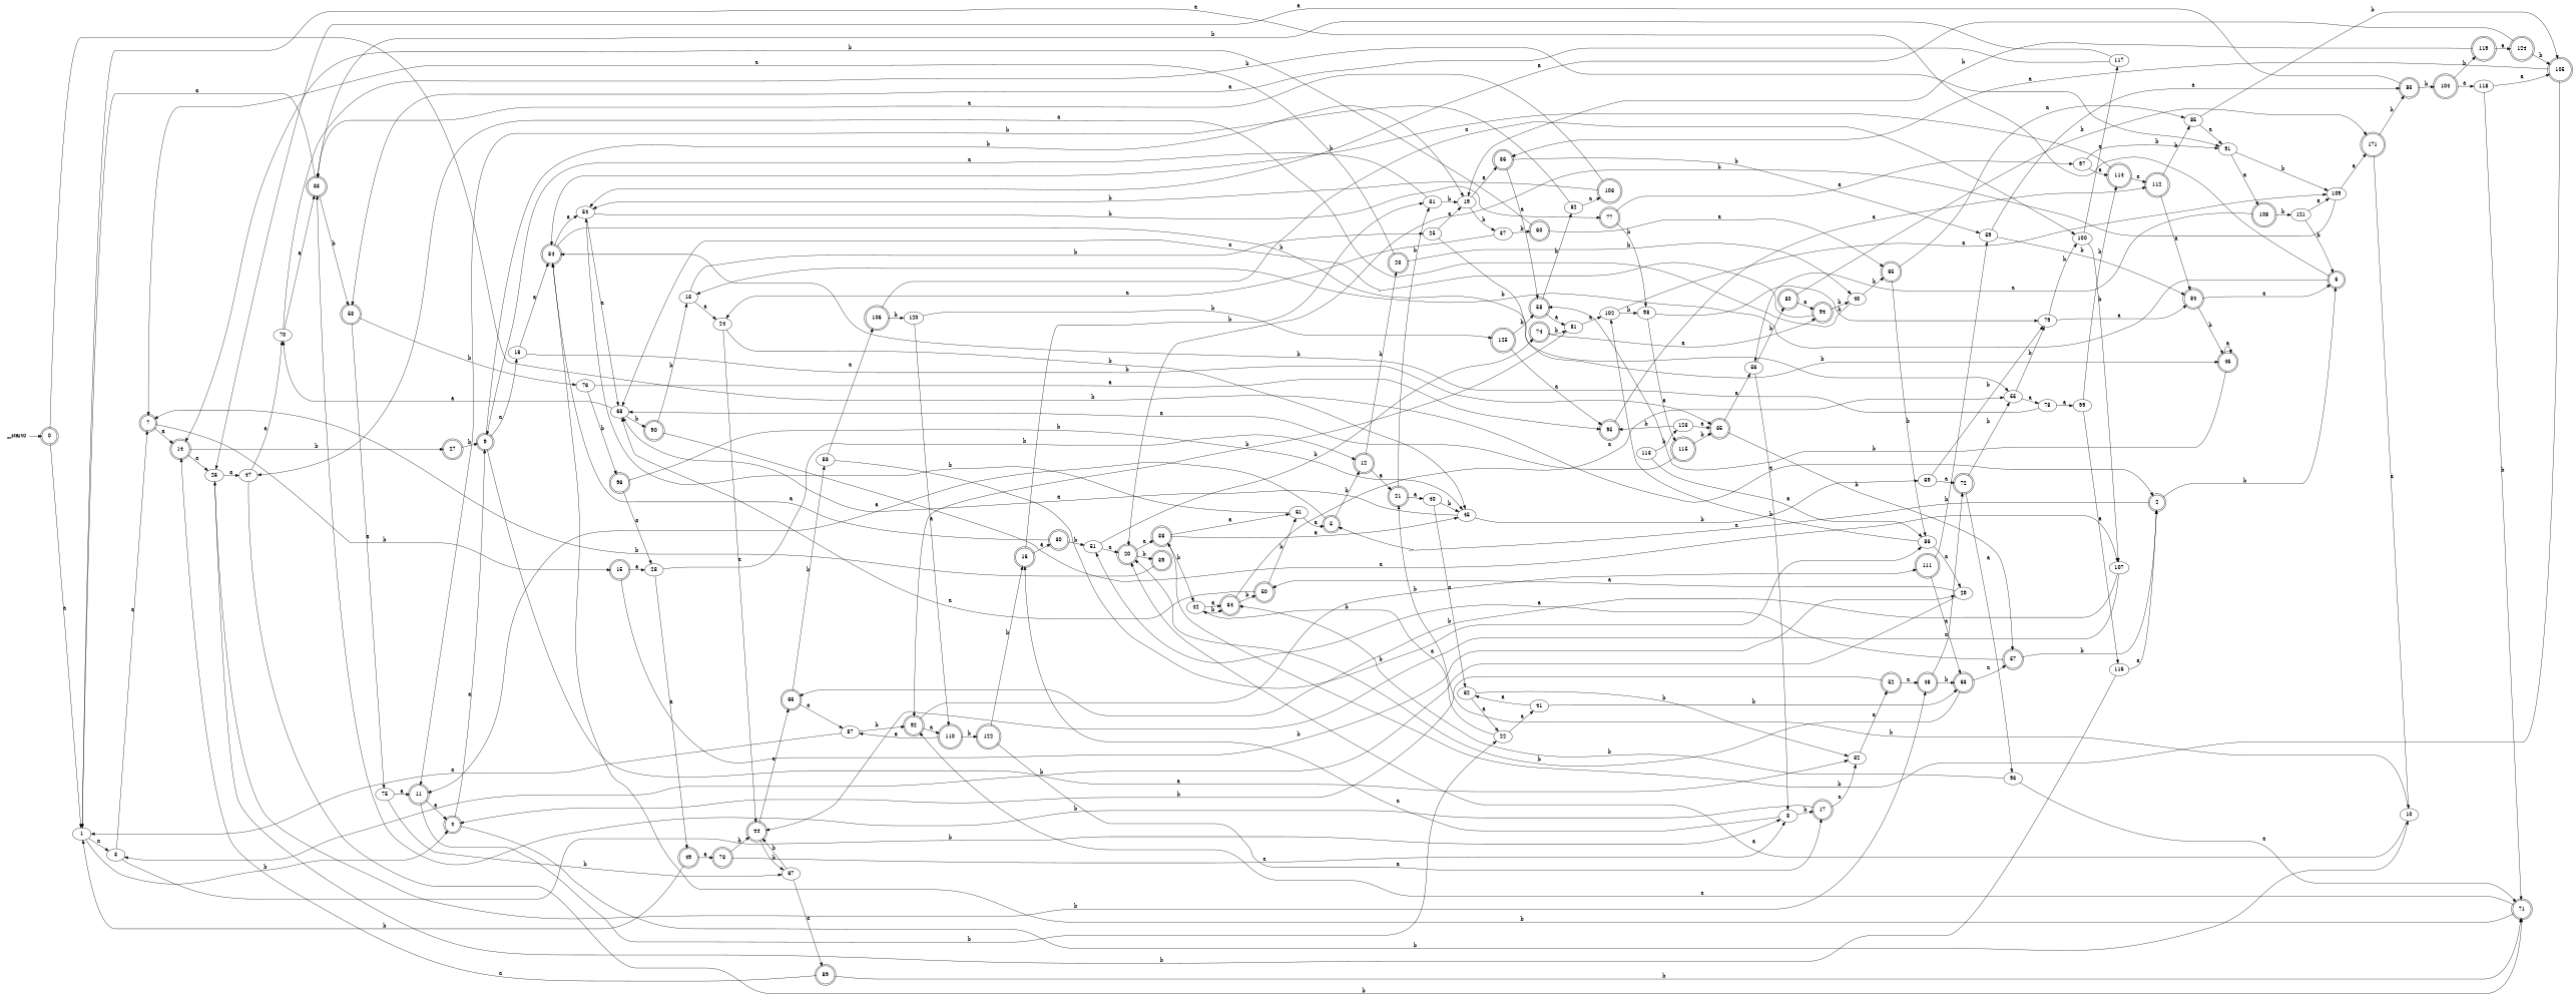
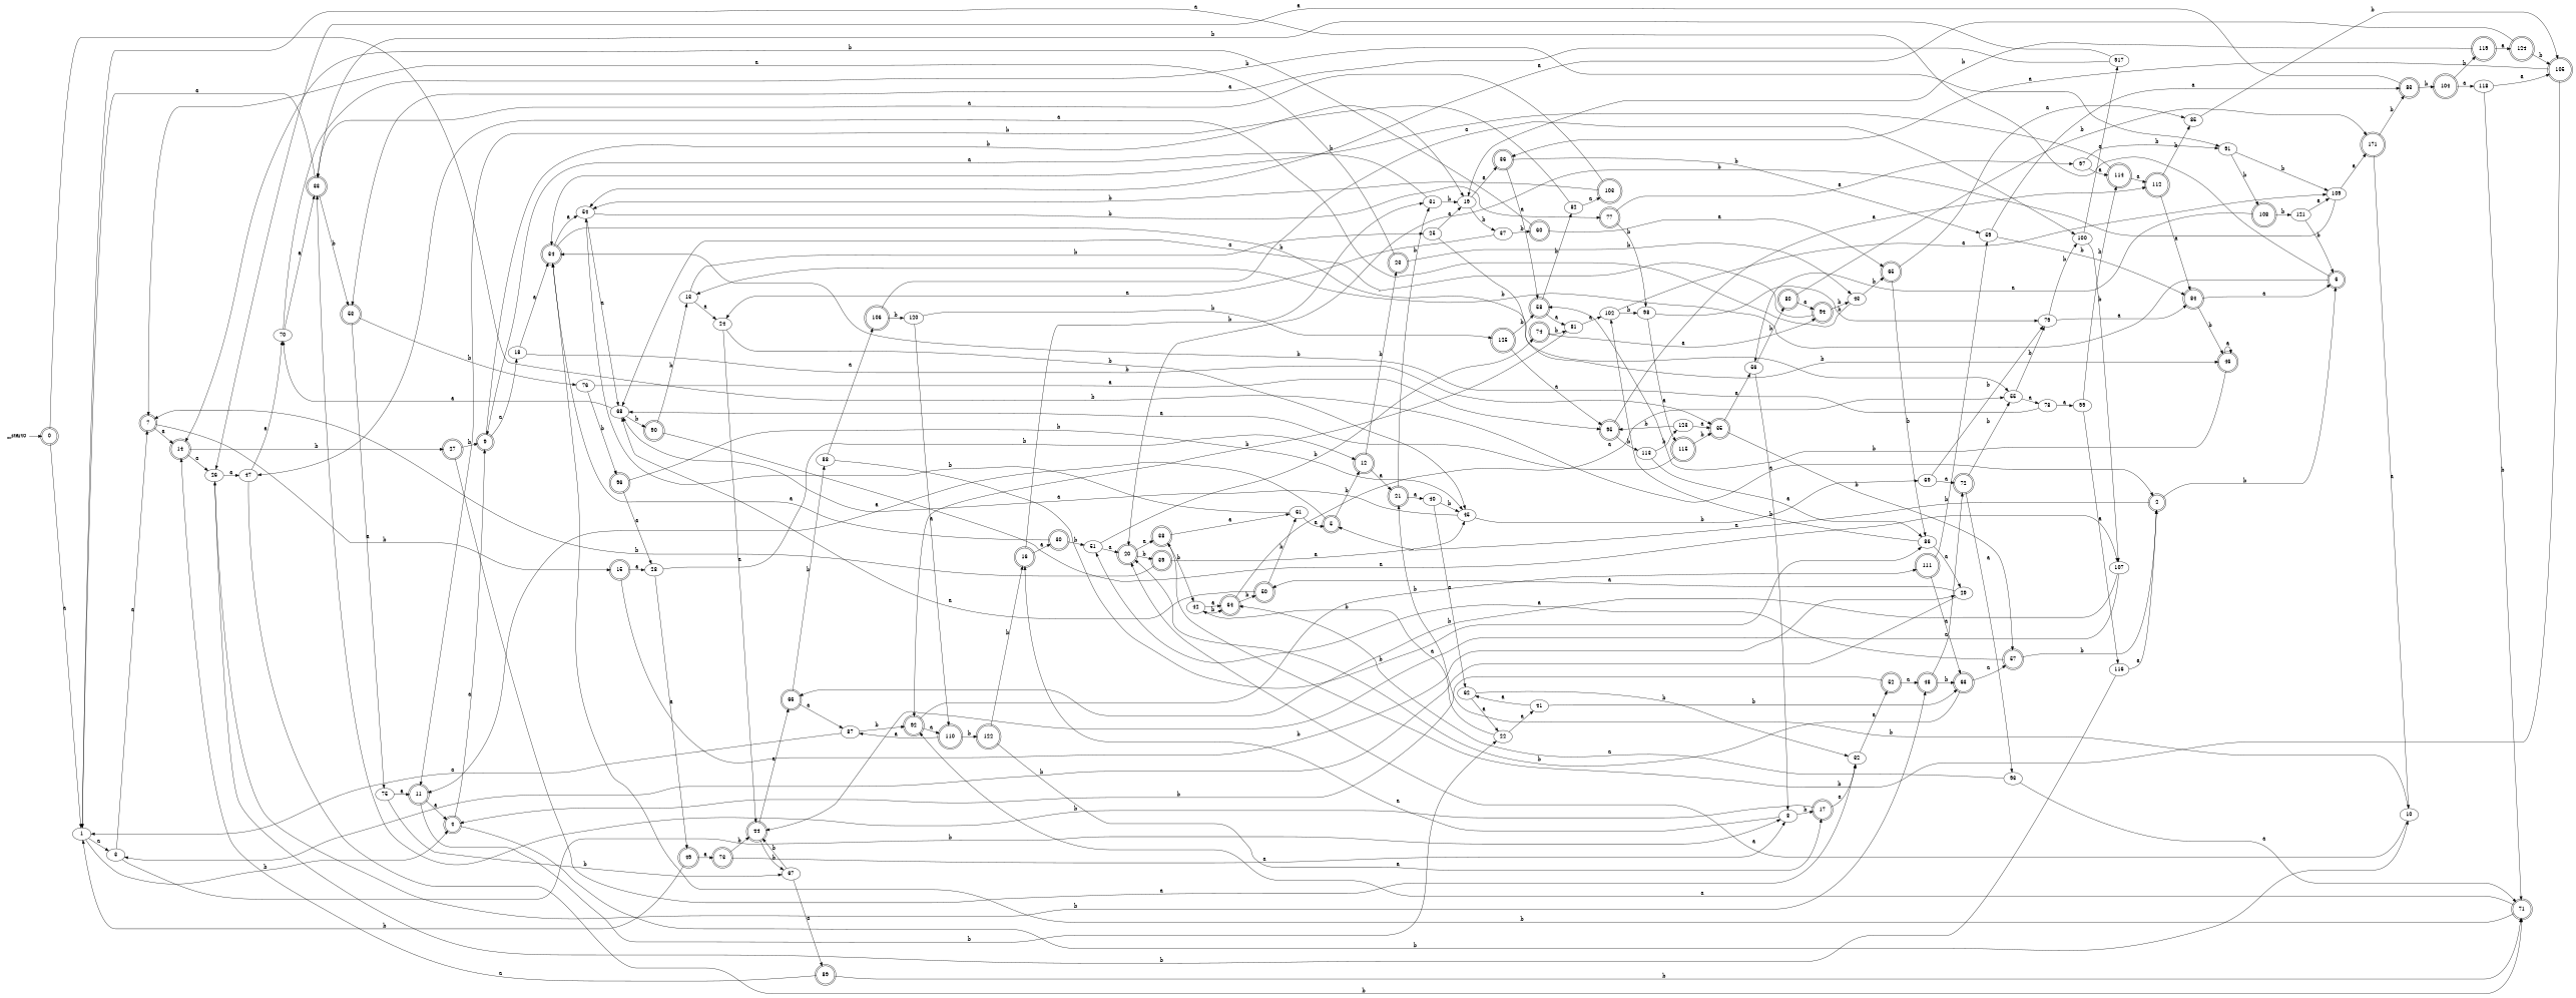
  digraph {
    rankdir=LR
    node [shape=doublecircle]
    __start0 [shape=none]
    0
    1 [shape=""]
    2
    3 [shape=""]
    4
    5
    6
    7
    8 [shape=""]
    9
    10 [shape=""]
    11
    12
    13 [shape=""]
    14
    15
    16
    17
    18 [shape=""]
    19 [shape=""]
    20
    21
    22 [shape=""]
    23
    24 [shape=""]
    25 [shape=""]
    26 [shape=""]
    27
    28 [shape=""]
    29 [shape=""]
    30
    31 [shape=""]
    32 [shape=""]
    33
    34
    35
    36
    37 [shape=""]
    38
    39
    40 [shape=""]
    41 [shape=""]
    42 [shape=""]
    43 [shape=""]
    44
    45 [shape=""]
    46
    47 [shape=""]
    48
    49
    50
    51 [shape=""]
    52
    53
    54 [shape=""]
    55 [shape=""]
    56 [shape=""]
    57
    58
    59 [shape=""]
    60
    61 [shape=""]
    62 [shape=""]
    63
    64
    65
    66
    67 [shape=""]
    68 [shape=""]
    69 [shape=""]
    70 [shape=""]
    71
    72
    73
    74
    75 [shape=""]
    76 [shape=""]
    77
    78 [shape=""]
    79 [shape=""]
    80
    81 [shape=""]
    82 [shape=""]
    83
    84
    85 [shape=""]
    86 [shape=""]
    87 [shape=""]
    88 [shape=""]
    89
    90
    91 [shape=""]
    92
    93 [shape=""]
    94
    95
    96
    97 [shape=""]
    98 [shape=""]
    99 [shape=""]
    100 [shape=""]
    n103 [label=171]
    102 [shape=""]
    103
    104
    105
    106
    107 [shape=""]
    108
    109 [shape=""]
    110
    111
    112
    113 [shape=""]
    114
    115
    116 [shape=""]
-   117 [shape=""]
+   117 [label=917 shape=""]
    118 [shape=""]
    119
    120 [shape=""]
    121 [shape=""]
    122
    123 [shape=""]
    124
    125
    __start0 -> 0
    0 -> 1 [label=a]
    0 -> 2 [label=b]
    1 -> 3 [label=a]
    1 -> 4 [label=b]
    2 -> 5 [label=a]
    2 -> 6 [label=b]
    3 -> 7 [label=a]
    3 -> 8 [label=b]
    4 -> 9 [label=a]
    4 -> 10 [label=b]
    5 -> 11 [label=a]
    5 -> 12 [label=b]
    6 -> 1 [label=a]
    6 -> 13 [label=b]
    7 -> 14 [label=a]
    7 -> 15 [label=b]
    8 -> 16 [label=a]
    8 -> 17 [label=b]
    9 -> 18 [label=a]
    9 -> 19 [label=b]
    10 -> 20 [label=a]
    10 -> 21 [label=b]
    11 -> 4 [label=a]
    11 -> 22 [label=b]
    12 -> 21 [label=a]
    12 -> 23 [label=b]
    13 -> 24 [label=a]
    13 -> 25 [label=b]
    14 -> 26 [label=a]
    14 -> 27 [label=b]
    15 -> 28 [label=a]
    15 -> 29 [label=b]
    16 -> 30 [label=a]
    16 -> 31 [label=b]
    17 -> 32 [label=a]
    17 -> 33 [label=b]
    18 -> 34 [label=a]
    18 -> 35 [label=b]
    19 -> 36 [label=a]
    19 -> 37 [label=b]
    20 -> 38 [label=a]
    20 -> 39 [label=b]
    21 -> 31 [label=b]
    21 -> 40 [label=a]
    22 -> 41 [label=a]
    22 -> 42 [label=b]
    23 -> 7 [label=a]
    23 -> 43 [label=b]
    24 -> 44 [label=a]
    24 -> 45 [label=b]
    25 -> 19 [label=a]
    25 -> 46 [label=b]
    26 -> 47 [label=a]
    26 -> 48 [label=b]
    27 -> 9 [label=b]
-   9 -> 32 [label=a]
+   27 -> 32 [label=a]
    28 -> 12 [label=b]
    28 -> 49 [label=a]
    29 -> 3 [label=b]
    29 -> 50 [label=a]
    30 -> 34 [label=a]
    30 -> 51 [label=b]
    31 -> 9 [label=a]
    31 -> 19 [label=b]
    32 -> 52 [label=a]
    33 -> 1 [label=a]
    33 -> 53 [label=b]
    34 -> 54 [label=a]
    34 -> 55 [label=b]
    35 -> 56 [label=a]
    35 -> 57 [label=b]
    36 -> 58 [label=a]
    36 -> 59 [label=b]
    37 -> 24 [label=a]
    37 -> 60 [label=b]
    38 -> 42 [label=b]
    38 -> 61 [label=a]
    39 -> 7 [label=b]
-   38 -> 45 [label=a]
+   39 -> 45 [label=a]
    40 -> 45 [label=b]
    40 -> 62 [label=a]
    41 -> 62 [label=a]
    41 -> 63 [label=b]
    42 -> 64 [label=a]
    42 -> 64 [label=b]
    43 -> 47 [label=a]
    43 -> 65 [label=b]
    44 -> 66 [label=a]
    44 -> 67 [label=b]
    45 -> 68 [label=a]
    45 -> 69 [label=b]
    46 -> 46 [label=a]
    46 -> 58 [label=b]
    47 -> 70 [label=a]
    47 -> 71 [label=b]
    48 -> 63 [label=b]
    48 -> 72 [label=a]
    49 -> 1 [label=b]
    49 -> 73 [label=a]
    50 -> 61 [label=b]
    50 -> 68 [label=a]
    51 -> 20 [label=a]
    51 -> 74 [label=b]
    52 -> 4 [label=b]
    52 -> 48 [label=a]
    53 -> 75 [label=a]
    53 -> 76 [label=b]
    54 -> 68 [label=a]
    54 -> 77 [label=b]
    55 -> 78 [label=a]
    55 -> 79 [label=b]
    56 -> 8 [label=a]
    56 -> 80 [label=b]
    57 -> 2 [label=b]
    57 -> 51 [label=a]
    58 -> 81 [label=a]
    58 -> 82 [label=b]
    59 -> 83 [label=a]
    59 -> 84 [label=b]
    60 -> 14 [label=b]
    60 -> 65 [label=a]
    61 -> 5 [label=a]
    61 -> 54 [label=b]
    62 -> 22 [label=a]
    62 -> 32 [label=b]
    63 -> 20 [label=b]
    63 -> 57 [label=a]
    64 -> 50 [label=b]
    64 -> 55 [label=a]
    65 -> 85 [label=a]
    65 -> 86 [label=b]
    66 -> 87 [label=a]
    66 -> 88 [label=b]
    67 -> 44 [label=b]
    67 -> 89 [label=a]
    68 -> 70 [label=a]
    68 -> 90 [label=b]
    69 -> 72 [label=a]
    69 -> 79 [label=b]
    70 -> 33 [label=a]
    70 -> 91 [label=b]
    71 -> 34 [label=b]
    71 -> 92 [label=a]
    72 -> 55 [label=b]
    72 -> 93 [label=a]
    73 -> 8 [label=a]
    73 -> 44 [label=b]
    74 -> 81 [label=b]
    74 -> 94 [label=a]
    75 -> 11 [label=a]
    75 -> 67 [label=b]
    76 -> 95 [label=a]
    76 -> 96 [label=b]
    77 -> 97 [label=a]
    77 -> 98 [label=b]
    78 -> 34 [label=b]
    78 -> 99 [label=a]
    79 -> 84 [label=a]
    79 -> 100 [label=b]
    80 -> 94 [label=a]
    80 -> n103 [label=b]
    81 -> 92 [label=b]
    81 -> 102 [label=a]
    82 -> 11 [label=b]
    82 -> 103 [label=a]
    83 -> 26 [label=a]
    83 -> 104 [label=b]
    84 -> 6 [label=a]
    84 -> 46 [label=b]
-   85 -> 91 [label=a]
    85 -> 105 [label=b]
    86 -> 29 [label=a]
    86 -> 102 [label=b]
    87 -> 1 [label=a]
    87 -> 92 [label=b]
    88 -> 86 [label=b]
    88 -> 106 [label=a]
    89 -> 14 [label=a]
    89 -> 71 [label=b]
    90 -> 13 [label=b]
    90 -> 107 [label=a]
-   91 -> 108 [label=a]
+   91 -> 108 [label=b]
    91 -> 109 [label=b]
    92 -> 110 [label=a]
    92 -> 111 [label=b]
-   93 -> 64 [label=b]
+   93 -> 64 [label=a]
    93 -> 71 [label=a]
    94 -> 43 [label=b]
    94 -> 68 [label=a]
    95 -> 112 [label=a]
+   95 -> 113 [label=b]
    96 -> 28 [label=a]
    96 -> 45 [label=b]
    97 -> 91 [label=b]
    97 -> 114 [label=a]
    98 -> 79 [label=b]
    98 -> 115 [label=a]
    99 -> 114 [label=b]
    99 -> 116 [label=a]
    100 -> 107 [label=b]
    100 -> 117 [label=a]
    n103 -> 10 [label=a]
    n103 -> 83 [label=b]
    102 -> 98 [label=b]
    102 -> 109 [label=a]
    103 -> 33 [label=a]
    103 -> 54 [label=b]
    104 -> 118 [label=a]
    104 -> 119 [label=b]
    105 -> 36 [label=a]
    105 -> 38 [label=b]
    106 -> 100 [label=a]
    106 -> 120 [label=b]
    107 -> 44 [label=a]
    107 -> 66 [label=b]
    108 -> 56 [label=a]
    108 -> 121 [label=b]
    109 -> 20 [label=b]
    109 -> n103 [label=a]
    110 -> 87 [label=a]
    110 -> 122 [label=b]
    111 -> 59 [label=b]
    111 -> 63 [label=a]
    112 -> 84 [label=a]
    112 -> 85 [label=b]
    113 -> 86 [label=a]
    113 -> 123 [label=b]
    114 -> 34 [label=b]
    114 -> 112 [label=a]
    115 -> 35 [label=b]
    115 -> 68 [label=a]
    116 -> 2 [label=a]
    116 -> 26 [label=b]
    117 -> 33 [label=b]
    117 -> 53 [label=a]
    118 -> 71 [label=b]
    118 -> 105 [label=a]
    119 -> 19 [label=b]
    119 -> 124 [label=a]
    120 -> 110 [label=a]
    120 -> 125 [label=b]
    121 -> 6 [label=b]
    121 -> 109 [label=a]
    122 -> 16 [label=b]
    122 -> 17 [label=a]
    123 -> 35 [label=a]
    123 -> 95 [label=b]
    124 -> 54 [label=a]
    124 -> 105 [label=b]
    125 -> 58 [label=b]
    125 -> 95 [label=a]
  }
